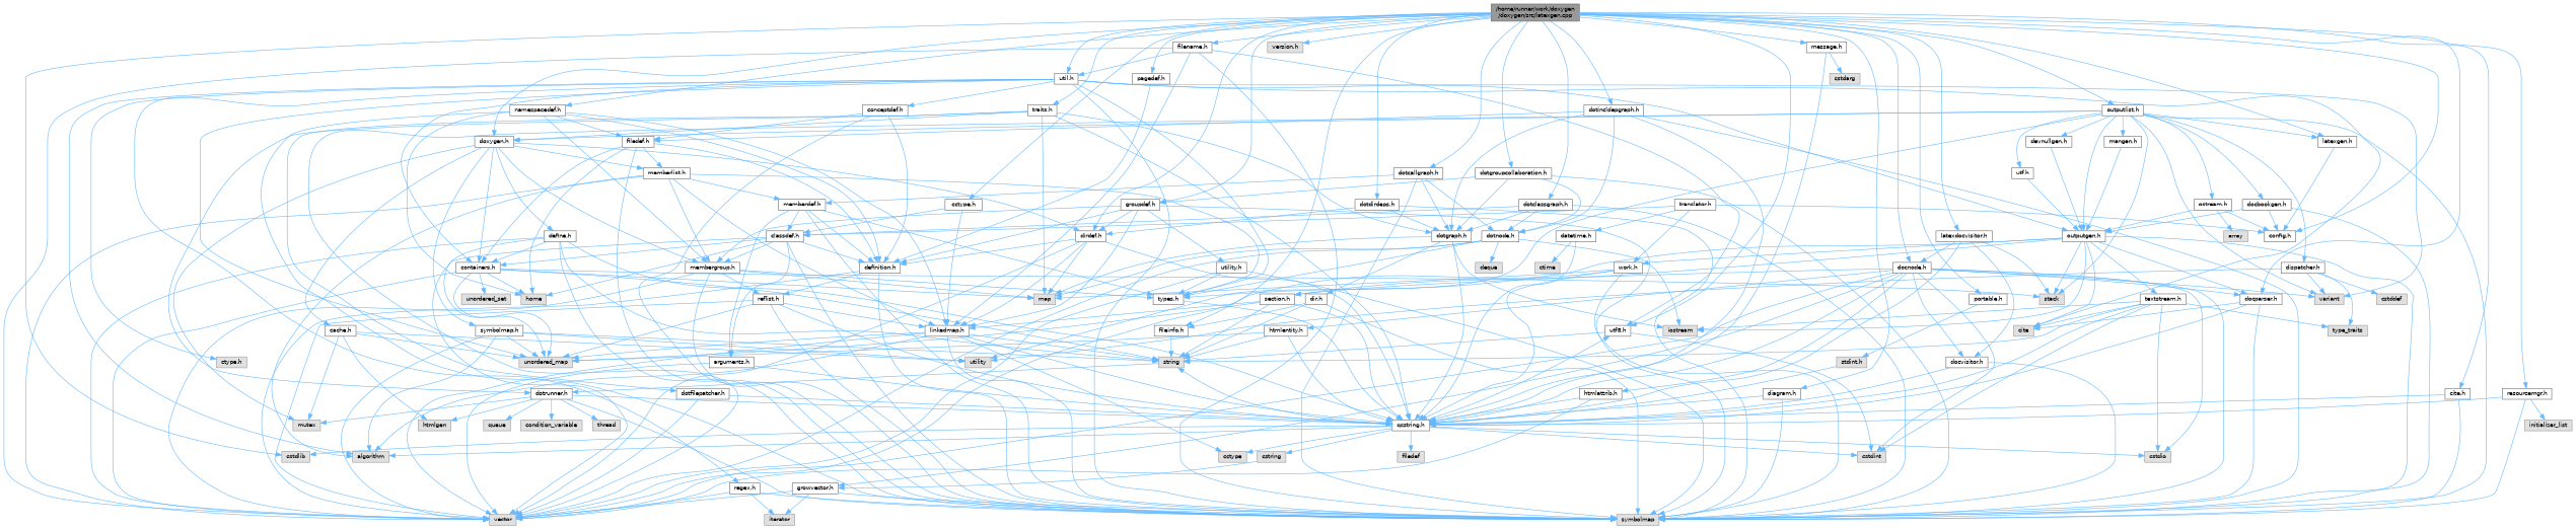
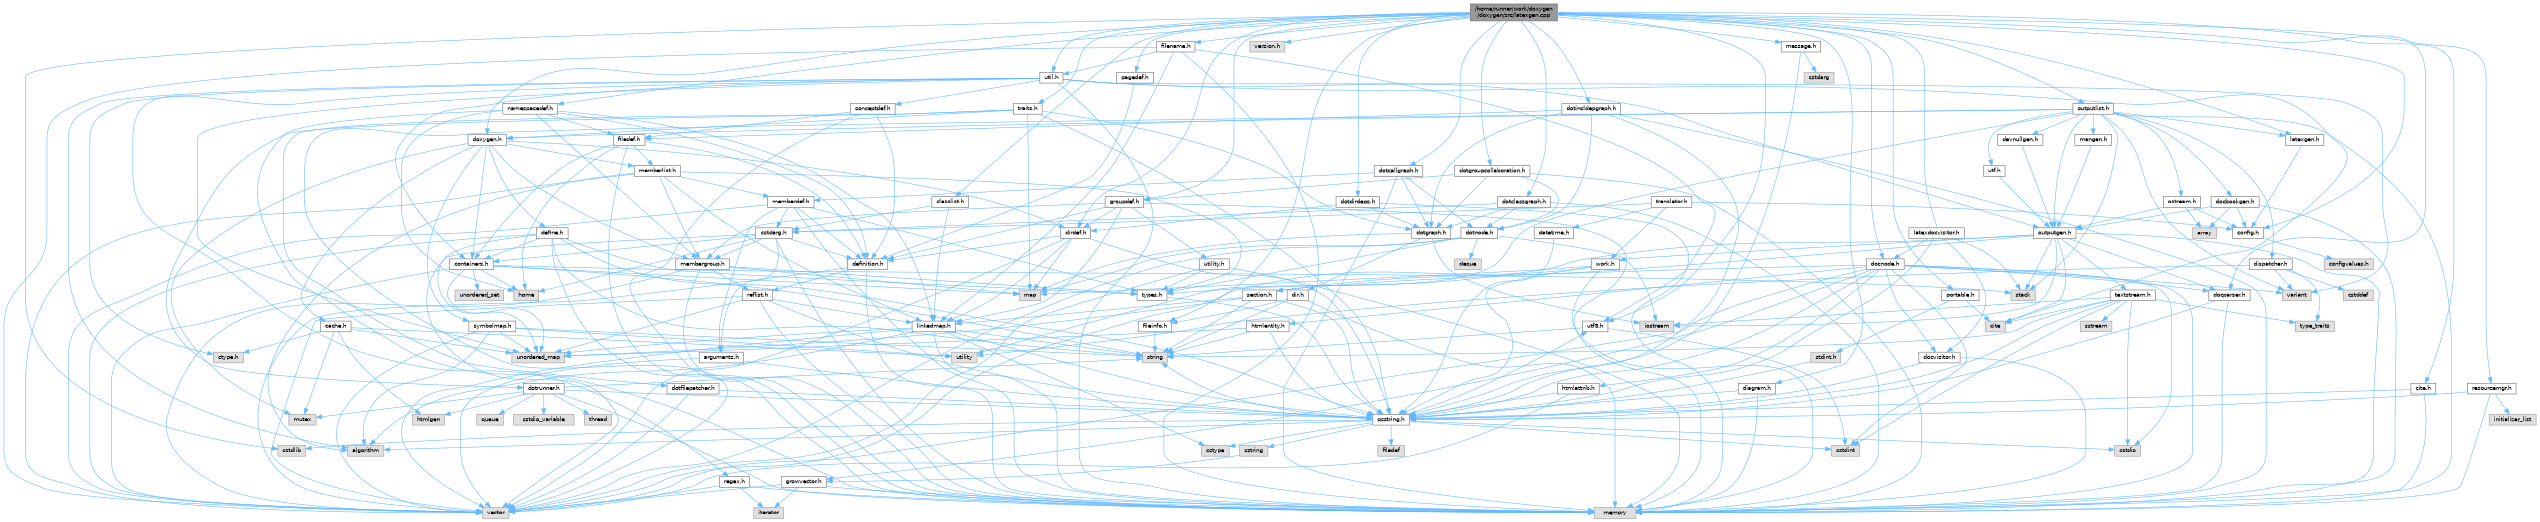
  digraph {
    node [color=grey40 fillcolor=white fontname=Helvetica fontsize=10 shape=box style=filled]
    edge [color=steelblue1 fontname=Helvetica fontsize=10 labelfontname=Helvetica labelfontsize=10 style=solid]
    n1 [color=gray40 fillcolor=grey60 fontcolor=black height=0.2 label="/home/runner/work/doxygen\l/doxygen/src/latexgen.cpp" width=0.4]
    n2 [color=grey60 fillcolor="#E0E0E0" height=0.2 label=cstdlib width=0.4]
    n3 [height=0.2 label="latexgen.h" width=0.4]
    n4 [height=0.2 label="config.h" width=0.4]
    n5 [height=0.2 label="utf8.h" width=0.4]
    n6 [height=0.2 label="docparser.h" width=0.4]
    n7 [height=0.2 label="message.h" width=0.4]
    n8 [height=0.2 label="doxygen.h" width=0.4]
    n9 [height=0.2 label="dirdef.h" width=0.4]
    n10 [height=0.2 label="util.h" width=0.4]
    n11 [height=0.2 label="diagram.h" width=0.4]
    n12 [color=grey60 fillcolor="#E0E0E0" height=0.2 label="version.h" width=0.4]
    n13 [height=0.2 label="traits.h" width=0.4]
    n14 [height=0.2 label="fileinfo.h" width=0.4]
    n15 [height=0.2 label="dotcallgraph.h" width=0.4]
    n16 [height=0.2 label="dotclassgraph.h" width=0.4]
    n17 [height=0.2 label="dotdirdeps.h" width=0.4]
    n18 [height=0.2 label="dotgroupcollaboration.h" width=0.4]
    n19 [height=0.2 label="groupdef.h" width=0.4]
    n20 [height=0.2 label="dotincldepgraph.h" width=0.4]
    n21 [height=0.2 label="pagedef.h" width=0.4]
    n22 [height=0.2 label="docnode.h" width=0.4]
    n23 [height=0.2 label="latexdocvisitor.h" width=0.4]
    n24 [height=0.2 label="cite.h" width=0.4]
-   n25 [height=0.2 label="cctype.h" width=0.4]
+   n25 [height=0.2 label="classlist.h" width=0.4]
    n26 [height=0.2 label="namespacedef.h" width=0.4]
    n27 [height=0.2 label="filename.h" width=0.4]
    n28 [height=0.2 label="resourcemgr.h" width=0.4]
    n29 [height=0.2 label="portable.h" width=0.4]
    n30 [height=0.2 label="outputlist.h" width=0.4]
+   n31 [color=grey60 fillcolor="#E0E0E0" height=0.2 label="configvalues.h" width=0.4]
    n32 [color=grey60 fillcolor="#E0E0E0" height=0.2 label=string width=0.4]
    n33 [color=grey60 fillcolor="#E0E0E0" height=0.2 label=cstdint width=0.4]
-   n34 [color=grey60 fillcolor="#E0E0E0" height=0.2 label=symbolmap width=0.4]
+   n34 [color=grey60 fillcolor="#E0E0E0" height=0.2 label=memory width=0.4]
    n35 [height=0.2 label="qcstring.h" width=0.4]
    n36 [color=grey60 fillcolor="#E0E0E0" height=0.2 label=cstdarg width=0.4]
    n37 [color=grey60 fillcolor="#E0E0E0" height=0.2 label=mutex width=0.4]
    n38 [height=0.2 label="containers.h" width=0.4]
    n39 [height=0.2 label="membergroup.h" width=0.4]
    n40 [height=0.2 label="memberlist.h" width=0.4]
    n41 [height=0.2 label="define.h" width=0.4]
    n42 [height=0.2 label="cache.h" width=0.4]
    n43 [height=0.2 label="symbolmap.h" width=0.4]
    n44 [color=grey60 fillcolor="#E0E0E0" height=0.2 label=vector width=0.4]
    n45 [color=grey60 fillcolor="#E0E0E0" height=0.2 label=map width=0.4]
    n46 [height=0.2 label="linkedmap.h" width=0.4]
    n47 [height=0.2 label="definition.h" width=0.4]
    n48 [height=0.2 label="outputgen.h" width=0.4]
    n49 [color=grey60 fillcolor="#E0E0E0" height=0.2 label=cite width=0.4]
    n50 [height=0.2 label="types.h" width=0.4]
    n51 [color=grey60 fillcolor="#E0E0E0" height=0.2 label=algorithm width=0.4]
    n52 [color=grey60 fillcolor="#E0E0E0" height=0.2 label=unordered_map width=0.4]
    n53 [color=grey60 fillcolor="#E0E0E0" height=0.2 label="ctype.h" width=0.4]
    n54 [color=grey60 fillcolor="#E0E0E0" height=0.2 label=variant width=0.4]
    n55 [height=0.2 label="regex.h" width=0.4]
    n56 [height=0.2 label="conceptdef.h" width=0.4]
    n57 [height=0.2 label="datetime.h" width=0.4]
-   n58 [color=grey60 fillcolor="#E0E0E0" height=0.2 label=ctime width=0.4]
    n59 [height=0.2 label="dotgraph.h" width=0.4]
    n60 [height=0.2 label="dotfilepatcher.h" width=0.4]
    n61 [height=0.2 label="dotrunner.h" width=0.4]
    n62 [height=0.2 label="memberdef.h" width=0.4]
    n63 [height=0.2 label="dotnode.h" width=0.4]
-   n64 [height=0.2 label="classdef.h" width=0.4]
+   n64 [height=0.2 label="cstdarg.h" width=0.4]
    n65 [height=0.2 label="utility.h" width=0.4]
    n66 [height=0.2 label="filedef.h" width=0.4]
    n67 [height=0.2 label="section.h" width=0.4]
    n68 [color=grey60 fillcolor="#E0E0E0" height=0.2 label=cstdio width=0.4]
    n69 [height=0.2 label="growvector.h" width=0.4]
    n70 [height=0.2 label="docvisitor.h" width=0.4]
    n71 [height=0.2 label="htmlattrib.h" width=0.4]
    n72 [height=0.2 label="htmlentity.h" width=0.4]
    n73 [color=grey60 fillcolor="#E0E0E0" height=0.2 label=stack width=0.4]
    n74 [color=grey60 fillcolor="#E0E0E0" height=0.2 label=home width=0.4]
    n75 [color=grey60 fillcolor="#E0E0E0" height=0.2 label=initializer_list width=0.4]
    n76 [color=grey60 fillcolor="#E0E0E0" height=0.2 label="stdint.h" width=0.4]
    n77 [color=grey60 fillcolor="#E0E0E0" height=0.2 label=utility width=0.4]
    n78 [height=0.2 label="dispatcher.h" width=0.4]
    n79 [height=0.2 label="ostream.h" width=0.4]
    n80 [height=0.2 label="mangen.h" width=0.4]
    n81 [height=0.2 label="docbookgen.h" width=0.4]
    n82 [height=0.2 label="utf.h" width=0.4]
    n83 [height=0.2 label="devnullgen.h" width=0.4]
    n84 [color=grey60 fillcolor="#E0E0E0" height=0.2 label=iostream width=0.4]
    n85 [height=0.2 label="work.h" width=0.4]
    n86 [height=0.2 label="textstream.h" width=0.4]
+   n87 [color=grey60 fillcolor="#E0E0E0" height=0.2 label=sstream width=0.4]
    n88 [color=grey60 fillcolor="#E0E0E0" height=0.2 label=type_traits width=0.4]
    n89 [color=grey60 fillcolor="#E0E0E0" height=0.2 label=cctype width=0.4]
    n90 [color=grey60 fillcolor="#E0E0E0" height=0.2 label=cstring width=0.4]
    n91 [color=grey60 fillcolor="#E0E0E0" height=0.2 label=filedef width=0.4]
    n92 [color=grey60 fillcolor="#E0E0E0" height=0.2 label=iterator width=0.4]
    n93 [color=grey60 fillcolor="#E0E0E0" height=0.2 label=unordered_set width=0.4]
    n94 [height=0.2 label="reflist.h" width=0.4]
    n95 [color=grey60 fillcolor="#E0E0E0" height=0.2 label=htmlgen width=0.4]
    n96 [height=0.2 label="arguments.h" width=0.4]
    n97 [height=0.2 label="translator.h" width=0.4]
    n98 [height=0.2 label="dir.h" width=0.4]
    n99 [color=grey60 fillcolor="#E0E0E0" height=0.2 label=thread width=0.4]
    n100 [color=grey60 fillcolor="#E0E0E0" height=0.2 label=queue width=0.4]
-   n101 [color=grey60 fillcolor="#E0E0E0" height=0.2 label=condition_variable width=0.4]
+   n101 [color=grey60 fillcolor="#E0E0E0" height=0.2 label=cstdio_variable width=0.4]
    n102 [color=grey60 fillcolor="#E0E0E0" height=0.2 label=deque width=0.4]
    n103 [color=grey60 fillcolor="#E0E0E0" height=0.2 label=cstddef width=0.4]
    n104 [color=grey60 fillcolor="#E0E0E0" height=0.2 label=array width=0.4]
    n1 -> n2
    n1 -> n3
    n1 -> n4
    n1 -> n5
    n1 -> n6
    n1 -> n7
    n1 -> n8
    n1 -> n9
    n1 -> n10
    n1 -> n11
    n1 -> n12
    n1 -> n13
    n1 -> n14
    n1 -> n15
    n1 -> n16
    n1 -> n17
    n1 -> n18
    n1 -> n19
    n1 -> n20
    n1 -> n21
    n1 -> n22
-   n1 -> n23
+   n23 -> n1
    n1 -> n24
    n1 -> n25
    n1 -> n26
    n1 -> n27
    n1 -> n28
    n1 -> n29
    n1 -> n30
    n3 -> n4
+   n4 -> n31
    n5 -> n32
    n5 -> n33
    n6 -> n34
    n6 -> n35
    n7 -> n35
    n7 -> n36
    n8 -> n9
    n8 -> n37
    n8 -> n38
    n8 -> n39
    n8 -> n40
    n8 -> n41
    n8 -> n42
    n8 -> n43
    n9 -> n35
    n9 -> n44
    n9 -> n45
    n9 -> n46
    n9 -> n47
    n10 -> n34
    n10 -> n38
    n10 -> n48
    n10 -> n49
-   n10 -> n50
+   n41 -> n50
    n10 -> n51
    n10 -> n52
    n10 -> n53
    n10 -> n54
    n10 -> n55
    n10 -> n56
    n11 -> n34
    n11 -> n35
    n13 -> n8
    n13 -> n35
    n13 -> n45
    n13 -> n59
    n13 -> n60
    n13 -> n61
    n14 -> n32
    n15 -> n34
    n15 -> n59
    n15 -> n62
    n15 -> n63
    n16 -> n34
    n16 -> n59
    n16 -> n63
    n16 -> n64
    n17 -> n9
    n17 -> n34
    n17 -> n59
    n18 -> n19
    n18 -> n34
    n18 -> n59
    n18 -> n63
    n19 -> n9
    n19 -> n34
    n19 -> n39
    n19 -> n46
    n19 -> n47
    n19 -> n65
    n20 -> n34
    n20 -> n35
    n20 -> n59
    n20 -> n63
    n20 -> n66
    n21 -> n47
    n22 -> n6
    n22 -> n33
    n22 -> n34
    n22 -> n35
    n22 -> n44
    n22 -> n54
    n22 -> n67
    n22 -> n68
    n22 -> n69
    n22 -> n70
    n22 -> n71
    n22 -> n72
    n23 -> n22
    n23 -> n35
    n23 -> n70
    n23 -> n73
    n24 -> n34
    n24 -> n35
    n25 -> n46
    n25 -> n64
    n26 -> n34
    n26 -> n39
    n26 -> n46
    n26 -> n47
    n26 -> n66
    n26 -> n74
    n27 -> n5
    n27 -> n10
    n27 -> n34
    n27 -> n44
    n27 -> n46
    n28 -> n34
    n28 -> n35
    n28 -> n75
-   n6 -> n49
+   n29 -> n49
    n29 -> n76
    n30 -> n3
    n30 -> n8
    n30 -> n34
    n30 -> n44
    n30 -> n48
    n30 -> n54
    n30 -> n73
    n30 -> n77
    n30 -> n78
    n30 -> n79
    n30 -> n80
    n30 -> n81
    n30 -> n82
    n30 -> n83
    n35 -> n2
    n35 -> n5
    n35 -> n32
    n35 -> n33
    n35 -> n51
    n35 -> n68
    n35 -> n89
    n35 -> n90
    n35 -> n91
    n38 -> n32
    n38 -> n44
    n38 -> n45
    n38 -> n52
    n38 -> n73
    n38 -> n74
    n38 -> n93
    n39 -> n34
    n39 -> n44
    n39 -> n45
    n39 -> n50
    n39 -> n94
    n40 -> n39
    n40 -> n44
    n40 -> n46
    n40 -> n50
    n40 -> n51
    n40 -> n62
    n41 -> n32
    n41 -> n34
    n41 -> n35
    n41 -> n38
    n41 -> n44
    n41 -> n52
    n42 -> n37
    n42 -> n52
+   n42 -> n53
    n42 -> n77
    n42 -> n95
    n43 -> n32
    n43 -> n44
    n43 -> n51
    n43 -> n52
    n43 -> n77
    n46 -> n32
    n46 -> n34
    n46 -> n35
    n46 -> n44
    n46 -> n51
    n46 -> n52
    n46 -> n89
    n47 -> n34
    n47 -> n44
    n47 -> n94
    n48 -> n6
    n48 -> n34
    n48 -> n49
    n48 -> n50
    n48 -> n67
    n48 -> n73
    n48 -> n84
    n48 -> n85
    n48 -> n86
    n50 -> n35
    n55 -> n34
    n55 -> n44
    n55 -> n92
    n56 -> n34
    n56 -> n47
    n56 -> n66
    n57 -> n35
-   n57 -> n58
-   n59 -> n35
    n59 -> n45
    n59 -> n84
    n59 -> n98
    n60 -> n35
    n60 -> n44
-   n32 -> n61
+   n61 -> n32
    n61 -> n34
    n61 -> n35
    n61 -> n37
    n61 -> n95
    n61 -> n99
    n61 -> n100
    n61 -> n101
    n62 -> n34
+   n62 -> n44
    n62 -> n47
    n62 -> n50
    n62 -> n64
    n62 -> n96
    n63 -> n44
    n63 -> n45
    n63 -> n50
    n63 -> n84
    n63 -> n102
    n64 -> n34
    n64 -> n38
    n64 -> n39
    n64 -> n44
    n64 -> n47
    n64 -> n74
    n64 -> n96
    n65 -> n34
    n65 -> n44
    n65 -> n50
    n66 -> n34
    n66 -> n38
    n66 -> n40
    n66 -> n47
    n66 -> n74
    n67 -> n32
    n67 -> n35
    n67 -> n46
    n67 -> n52
    n69 -> n34
    n69 -> n44
    n69 -> n92
    n70 -> n34
    n70 -> n35
    n71 -> n35
    n71 -> n44
    n72 -> n32
    n72 -> n35
    n72 -> n52
    n76 -> n35
    n78 -> n54
    n78 -> n77
    n78 -> n88
    n78 -> n103
    n79 -> n4
    n79 -> n48
    n79 -> n104
    n80 -> n48
    n81 -> n4
    n81 -> n34
    n81 -> n48
+   n81 -> n104
    n82 -> n48
    n83 -> n48
    n85 -> n34
    n85 -> n35
    n85 -> n44
    n85 -> n45
    n86 -> n32
    n86 -> n33
    n86 -> n35
    n86 -> n49
    n86 -> n68
    n86 -> n84
+   n86 -> n87
    n86 -> n88
    n90 -> n69
    n94 -> n34
    n94 -> n35
    n94 -> n44
    n94 -> n46
    n94 -> n52
    n96 -> n35
    n96 -> n44
    n97 -> n4
    n97 -> n57
    n97 -> n64
    n97 -> n85
    n98 -> n14
    n98 -> n32
    n98 -> n34
  }
